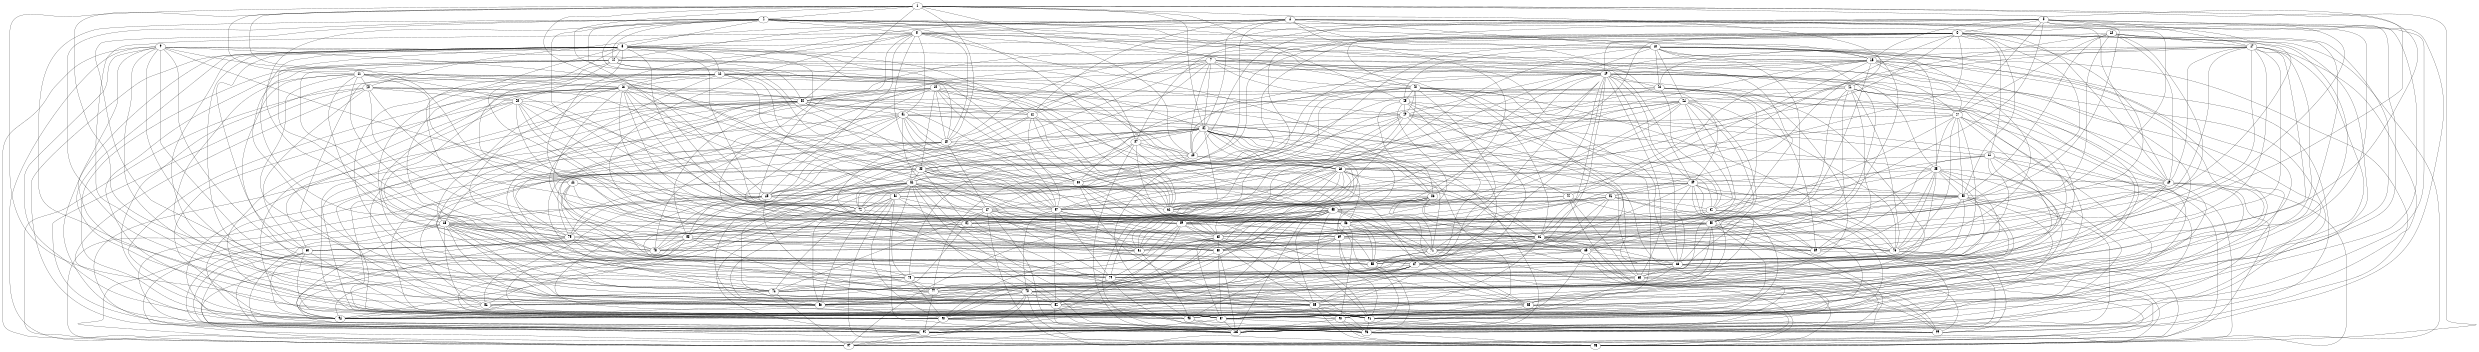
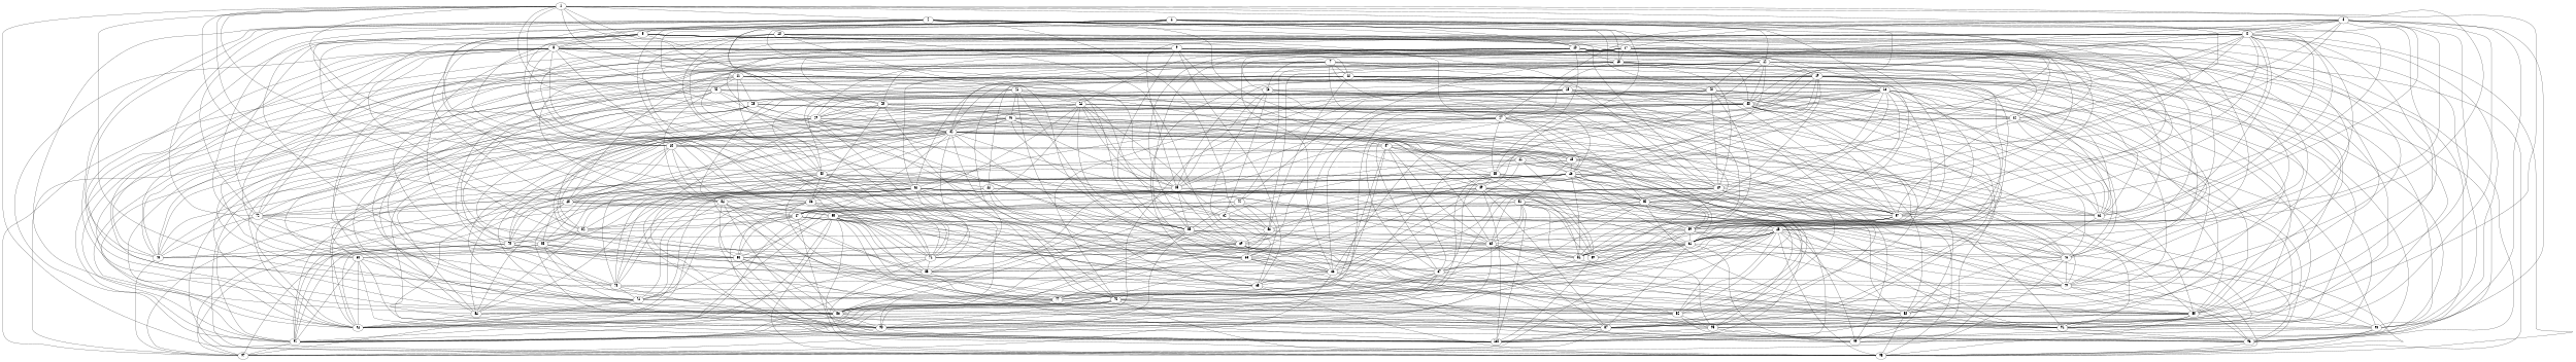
  graph {
    fontname=Lato
    node [fontname=Lato]
    edge [fontname=Lato]
    1
    2
    11
    21
    25
    30
    32
    33
    40
    43
    44
    45
    68
    73
    87
    89
    98
    5
    8
    10
    12
    18
    23
    39
    49
    56
    57
    64
    78
    84
    86
    72
    61
    91
    16
    20
    85
    28
    75
    55
    31
    71
    76
    24
    83
    99
    36
    41
    70
    29
    90
    53
    42
    48
    96
    35
    74
    37
    94
    46
    69
    63
    n63 [label=160]
    82
    81
    34
    52
    92
    77
    97
    65
    58
    47
    51
    95
    50
    67
    19
    79
    59
    14
    60
    66
    26
    38
    27
    22
    88
    80
    93
    54
    62
    3
    n94 [label=0]
    17
    4
    7
    9
    13
    15
    1 -- 2
    1 -- 11
    1 -- 21
    1 -- 25
    1 -- 30
    1 -- 32
    1 -- 33
    1 -- 40
    1 -- 43
    1 -- 44
    1 -- 45
    1 -- 68
    1 -- 73
    1 -- 87
    1 -- 89
    1 -- 98
    2 -- 21
    2 -- 73
    2 -- 5
    2 -- 8
    2 -- 10
    2 -- 12
    2 -- 18
    2 -- 23
    2 -- 39
    2 -- 49
    2 -- 56
    2 -- 57
    2 -- 64
    2 -- 78
    2 -- 84
    2 -- 86
    2 -- 72
    11 -- 33
    11 -- 43
    11 -- 73
    11 -- 86
    11 -- 61
    11 -- 91
    11 -- 16
    11 -- 20
    11 -- 85
    11 -- 28
    11 -- 75
    21 -- 68
-   21 -- 89
    21 -- 84
    21 -- 55
    21 -- 31
    21 -- 71
    21 -- 76
    21 -- 24
    21 -- 83
    25 -- 85
    25 -- 99
    25 -- 36
    25 -- 41
    25 -- 70
    25 -- 29
    25 -- 90
    30 -- 87
    30 -- 57
    30 -- 85
    30 -- 75
    30 -- 31
    30 -- 90
    30 -- 53
    30 -- 42
    30 -- 48
    30 -- 96
    30 -- 35
    30 -- 74
    32 -- 33
    32 -- 40
    32 -- 43
    32 -- 68
    32 -- 64
    32 -- 78
    32 -- 91
    32 -- 75
    32 -- 71
    32 -- 36
    32 -- 53
    32 -- 37
    32 -- 94
    32 -- 46
    32 -- 69
    32 -- 63
    32 -- n63
    32 -- 82
    33 -- 71
    33 -- 36
    33 -- 35
    33 -- 81
    33 -- 34
    33 -- 52
    33 -- 92
    33 -- 77
    33 -- 97
    33 -- 65
    40 -- 45
    40 -- 84
    40 -- 83
    40 -- 99
    40 -- 90
    40 -- 58
    40 -- 47
    43 -- 75
    43 -- 46
    43 -- 47
    43 -- 51
    43 -- 95
    44 -- 73
    44 -- 89
    44 -- 65
    44 -- 47
    44 -- 50
    44 -- 67
    45 -- 84
    45 -- 91
    45 -- 75
    45 -- 53
    45 -- 82
    45 -- 92
    45 -- 47
    68 -- 87
    68 -- 98
    68 -- 70
    73 -- 90
    73 -- 74
    73 -- 77
    87 -- 99
    87 -- n63
    87 -- 97
    89 -- n63
    5 -- 40
    5 -- 45
    5 -- 8
    5 -- 57
    5 -- 86
    5 -- 72
    5 -- 31
    5 -- 71
    5 -- 36
    5 -- 48
    5 -- 96
    5 -- 81
    5 -- 19
    5 -- 79
    8 -- 40
    8 -- 87
    8 -- 12
    8 -- 78
    8 -- 86
    8 -- 72
    8 -- 71
    8 -- 76
    8 -- 53
    8 -- 42
    8 -- 96
    8 -- 35
    8 -- 74
    8 -- 52
    8 -- 92
    8 -- 59
    8 -- 14
    8 -- 60
    8 -- 66
    10 -- 25
    10 -- 87
    10 -- 18
    10 -- 78
    10 -- 61
    10 -- 55
    10 -- 71
    10 -- 76
    10 -- 24
    10 -- 99
    10 -- 42
    10 -- 60
    10 -- 26
    10 -- 38
    12 -- 30
    12 -- 44
    12 -- 64
    12 -- 85
    12 -- 28
    12 -- 75
    12 -- 94
    12 -- 46
    12 -- 95
    12 -- 19
    12 -- 38
    18 -- 30
    18 -- 49
    18 -- 56
    18 -- 64
    18 -- 85
    18 -- 83
    18 -- 69
    18 -- 34
    18 -- 92
    18 -- 19
    18 -- 27
    18 -- 22
    23 -- 25
    23 -- 33
    23 -- 49
    23 -- 57
    23 -- 64
    23 -- 91
    23 -- 76
    23 -- 29
    23 -- 81
    23 -- 65
    23 -- 67
    39 -- 45
    39 -- 87
    39 -- 64
    39 -- 76
    39 -- 94
    39 -- 69
    39 -- n63
    39 -- 51
    39 -- 95
    39 -- 50
    39 -- 66
    39 -- 88
    49 -- 68
    49 -- 98
    49 -- 91
    49 -- 76
    49 -- 90
    49 -- 74
    49 -- 97
    49 -- 50
    56 -- 61
    56 -- 71
    56 -- 69
    56 -- 88
    56 -- 93
    57 -- 70
    57 -- 82
    57 -- 67
    57 -- 79
    57 -- 59
    64 -- 83
    78 -- 97
    84 -- 87
    84 -- 94
    86 -- 90
    86 -- 94
    86 -- 95
    72 -- 78
    72 -- 86
    72 -- 82
    72 -- 92
    72 -- 80
    61 -- 87
    61 -- 89
    61 -- 71
    61 -- 76
    61 -- 99
    61 -- 81
    61 -- 77
    61 -- 65
    61 -- 66
    91 -- 96
    16 -- 30
    16 -- 56
    16 -- 64
    16 -- 78
    16 -- 70
    16 -- 42
    16 -- 48
    16 -- 94
    16 -- 63
    16 -- 81
    16 -- 34
    16 -- 95
    16 -- 50
    16 -- 59
    16 -- 27
    20 -- 39
    20 -- 28
    20 -- 55
    20 -- 99
    20 -- 69
    20 -- 92
    20 -- 97
    20 -- 60
    20 -- 88
    20 -- 54
    85 -- 98
    85 -- 91
    85 -- 90
    85 -- 94
    85 -- 93
    28 -- 57
    28 -- 61
    28 -- 29
    28 -- 90
    28 -- 94
    28 -- 69
    28 -- 52
    28 -- 59
    28 -- 60
    75 -- 94
    75 -- 92
    75 -- 97
    75 -- 79
    75 -- 88
    75 -- 80
    55 -- 89
    55 -- 86
    55 -- 85
    55 -- 63
    55 -- 92
    55 -- 97
    55 -- 95
    55 -- 66
    55 -- 80
    31 -- 32
    31 -- 40
    31 -- 98
    31 -- 64
    31 -- 84
    31 -- 35
    31 -- 74
    31 -- 63
    31 -- 82
    31 -- 81
    31 -- 77
    31 -- 62
    71 -- 98
    71 -- 94
    71 -- 88
    76 -- 99
    76 -- 97
    76 -- 79
    24 -- 45
    24 -- 73
    24 -- 49
    24 -- 56
    24 -- 57
    24 -- 55
    24 -- 76
    24 -- 29
    24 -- 35
    24 -- 58
    24 -- 47
    24 -- 80
    24 -- 62
    83 -- 98
    83 -- n63
    36 -- 68
    36 -- 71
    36 -- 83
    36 -- 90
    36 -- 52
    36 -- 65
    36 -- 58
    36 -- 80
    41 -- 89
    41 -- 98
    41 -- 86
    41 -- 46
    41 -- n63
    41 -- 92
    41 -- 66
    41 -- 62
    70 -- 98
    70 -- 84
    70 -- 86
    70 -- 83
    70 -- 90
    70 -- 82
    70 -- 92
    29 -- 32
    29 -- 98
    29 -- 64
    29 -- 72
    29 -- 48
    29 -- 94
    29 -- 52
-   29 -- 38
+   37 -- 38
    29 -- 88
    29 -- 62
    90 -- 96
    90 -- n63
    90 -- 92
    53 -- 87
    53 -- 78
    53 -- n63
    53 -- 82
    53 -- 60
    53 -- 66
    53 -- 80
    42 -- 45
    42 -- 57
    42 -- 64
    42 -- 76
    42 -- 58
    42 -- 93
    48 -- 89
    48 -- 98
    48 -- 86
    48 -- 61
    48 -- 91
    48 -- 85
    48 -- 75
    48 -- 74
    48 -- 94
    48 -- 82
    48 -- 92
    48 -- 77
    48 -- 79
    96 -- 98
    35 -- 86
    35 -- 85
    35 -- 55
    35 -- 69
    35 -- 63
    35 -- 88
    74 -- 94
    74 -- 97
    37 -- 43
    37 -- 68
    37 -- 73
    37 -- 63
    37 -- n63
    37 -- 77
    37 -- 67
    46 -- 49
    46 -- 56
    46 -- 57
    46 -- 72
    46 -- 61
    46 -- n63
    46 -- 81
    46 -- 97
    46 -- 65
    46 -- 50
    46 -- 79
    46 -- 59
    46 -- 60
    69 -- 78
    69 -- 86
    69 -- 91
    69 -- 71
    69 -- 76
    69 -- 83
    69 -- 95
    69 -- 80
    63 -- 87
    63 -- 91
    63 -- 90
    63 -- 96
    63 -- 81
    63 -- 77
    63 -- 80
    82 -- 96
    82 -- n63
    82 -- 95
    81 -- 90
    81 -- 95
    34 -- 45
    34 -- 73
    34 -- 57
    34 -- 84
    34 -- 72
-   34 -- 61
+   34 -- 65
    34 -- 99
    34 -- 70
    34 -- 90
    34 -- 48
    34 -- 96
    34 -- 94
    34 -- 47
    34 -- 66
    34 -- 54
    52 -- 84
    52 -- 91
    52 -- 75
    52 -- 53
    92 -- 97
    77 -- 86
    77 -- 85
    77 -- 92
    65 -- 99
    65 -- 96
    65 -- 92
    65 -- 77
    65 -- 67
    65 -- 66
    58 -- 98
    58 -- 78
    58 -- 91
    58 -- 85
    58 -- 71
    58 -- 83
    58 -- n63
    58 -- 81
    58 -- 92
    58 -- 77
    58 -- 59
    58 -- 88
    58 -- 80
    47 -- 89
    47 -- 98
    47 -- 56
    47 -- 74
    47 -- n63
    47 -- 52
    47 -- 79
    47 -- 80
    51 -- 89
    51 -- 64
    51 -- 61
    51 -- 74
    51 -- 63
    51 -- n63
    51 -- 81
    51 -- 67
    51 -- 62
    95 -- 99
    95 -- n63
    50 -- 57
    50 -- 83
    50 -- 96
    50 -- 94
    50 -- 52
    50 -- 67
    50 -- 59
    50 -- 88
    50 -- 93
    67 -- 84
    67 -- 70
    67 -- 90
    67 -- 82
    67 -- 77
    67 -- 79
    19 -- 43
    19 -- 68
    19 -- 39
    19 -- 61
    19 -- 83
    19 -- 96
    19 -- 35
    19 -- 74
    19 -- 63
    19 -- n63
    19 -- 81
    19 -- 95
    19 -- 66
    19 -- 26
    19 -- 88
    79 -- 96
    79 -- 82
    79 -- 93
    59 -- 61
    59 -- 85
    59 -- 74
    59 -- 63
    59 -- 97
    59 -- 79
    14 -- 32
    14 -- 56
    14 -- 57
    14 -- 64
    14 -- 78
    14 -- 91
    14 -- 16
    14 -- 83
    14 -- 29
    14 -- 74
    14 -- 94
    14 -- 46
    14 -- 79
    60 -- 91
    60 -- 90
    60 -- 94
    60 -- n63
    60 -- 92
    66 -- 68
    66 -- 73
    66 -- 99
    66 -- 82
    66 -- 97
    26 -- 30
    26 -- 87
    26 -- 89
    26 -- 85
    26 -- 35
    26 -- 65
    26 -- 54
    26 -- 62
    38 -- 73
    38 -- 89
    38 -- 39
    38 -- 86
    38 -- 91
    38 -- 71
    38 -- 76
    38 -- 82
    38 -- 52
    38 -- 50
    38 -- 67
    27 -- 32
    27 -- 87
    27 -- 78
    27 -- 76
    27 -- 94
    27 -- 46
    27 -- 50
    27 -- 67
    27 -- 66
    27 -- 38
    22 -- 68
    22 -- 56
    22 -- 55
    22 -- 92
    22 -- 47
    22 -- 59
    88 -- 96
    88 -- 92
    80 -- 87
    80 -- 86
    80 -- n63
    93 -- 98
    93 -- 96
    93 -- n63
    54 -- 98
    54 -- 86
    54 -- 72
    54 -- 90
    54 -- 74
    54 -- n63
    54 -- 88
    54 -- 80
    62 -- 86
    62 -- 91
    62 -- 63
    62 -- 65
    3 -- 43
    3 -- 87
    3 -- 18
    3 -- 61
    3 -- 91
    3 -- 55
    3 -- 99
    3 -- 42
    3 -- 37
    3 -- 59
    3 -- 27
    3 -- 93
    3 -- 54
    3 -- n94
    3 -- 17
    n94 -- 30
    n94 -- 33
    n94 -- 98
    n94 -- 8
    n94 -- 23
    n94 -- 57
    n94 -- 64
    n94 -- 72
    n94 -- 61
    n94 -- 85
    n94 -- 41
    n94 -- 35
    n94 -- 34
    n94 -- 51
    n94 -- 50
    n94 -- 19
    n94 -- 59
    n94 -- 93
    17 -- 73
    17 -- 18
    17 -- 49
    17 -- 57
    17 -- 61
    17 -- 91
    17 -- 83
    17 -- 29
    17 -- 92
    17 -- 65
    17 -- 79
    17 -- 66
    17 -- 26
    4 -- 32
    4 -- 5
    4 -- 10
    4 -- 12
    4 -- 39
    4 -- 49
    4 -- 72
    4 -- 16
    4 -- 20
    4 -- 85
    4 -- 36
    4 -- 42
    4 -- 88
    4 -- 80
    7 -- 25
    7 -- 32
    7 -- 43
    7 -- 45
    7 -- 23
    7 -- 78
    7 -- 86
    7 -- 61
    7 -- 96
    7 -- 34
    7 -- 19
    7 -- 14
    7 -- 27
    9 -- 68
    9 -- 98
    9 -- 18
    9 -- 86
    9 -- 16
    9 -- 55
    9 -- 37
    9 -- 94
    9 -- 77
    9 -- 97
    9 -- 79
    9 -- 93
    9 -- 54
    13 -- 40
    13 -- 49
    13 -- 71
    13 -- 70
    13 -- 69
    13 -- 58
    13 -- 50
-   23 -- 66
+   13 -- 66
    13 -- 27
    13 -- 93
    13 -- 17
    15 -- 30
    15 -- 33
    15 -- 40
    15 -- 87
    15 -- 57
    15 -- 64
    15 -- 70
    15 -- 90
    15 -- 42
    15 -- 35
    15 -- 81
    15 -- 22
  }
